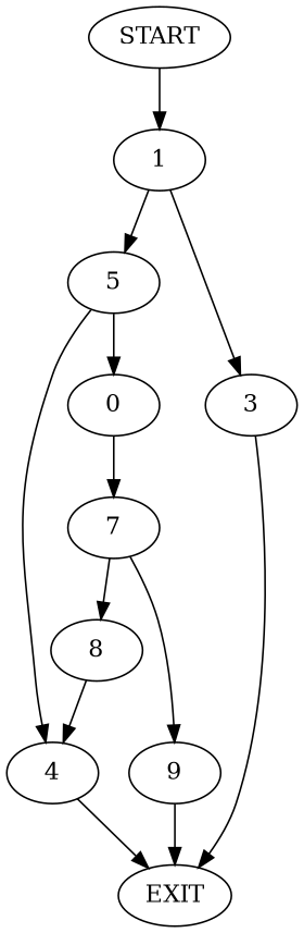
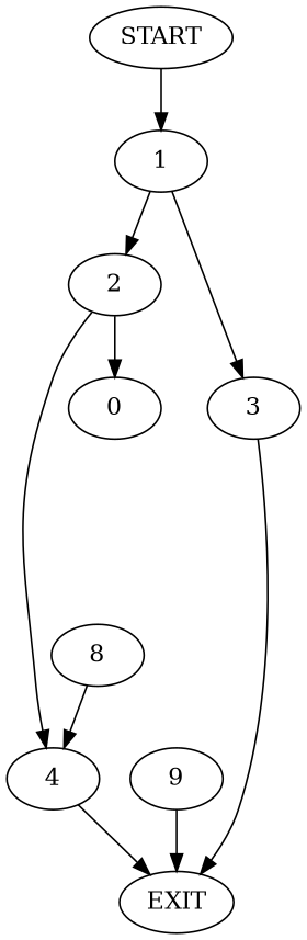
  digraph {
    n1 [label=START]
    1
-   2 [label=5]
+   2
    3
    n5 [label=EXIT]
    4
    n7 [label=0]
-   7
    8
    9
    n1 -> 1
    1 -> 2
    1 -> 3
    2 -> 4
    2 -> n7
    3 -> n5
    4 -> n5
-   n7 -> 7
-   7 -> 8
-   7 -> 9
    8 -> 4
    9 -> n5
  }
